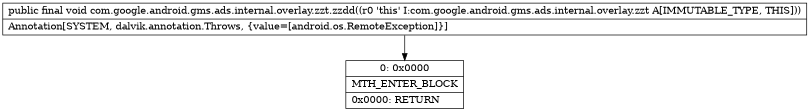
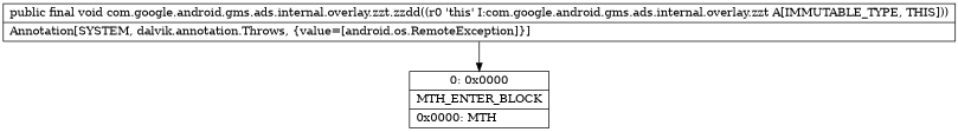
  digraph {
    node [shape=record]
-   n1 [label="{0\:\ 0x0000|MTH_ENTER_BLOCK\l|0x0000: RETURN   \l}"]
+   n1 [label="{0\:\ 0x0000|MTH_ENTER_BLOCK\l|0x0000: MTH   \l}"]
    n2 [label="{public final void com.google.android.gms.ads.internal.overlay.zzt.zzdd((r0 'this' I:com.google.android.gms.ads.internal.overlay.zzt A[IMMUTABLE_TYPE, THIS]))  | Annotation[SYSTEM, dalvik.annotation.Throws, \{value=[android.os.RemoteException]\}]\l}"]
    n2 -> n1
  }
